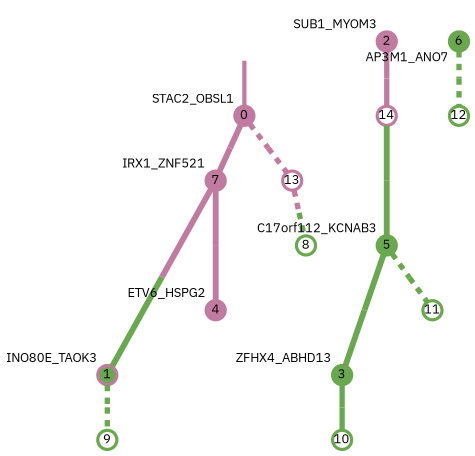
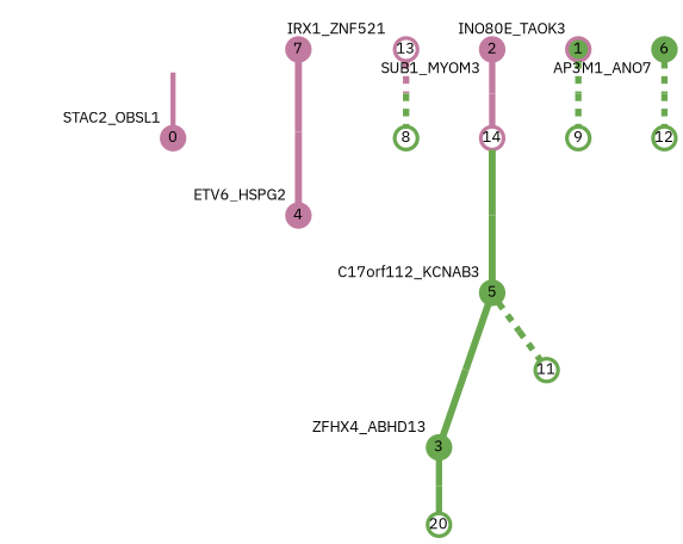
  strict digraph {
    fontname="IBM Plex Sans"
    forcelabels=true
    nodesep=0.7
    rankdir=TB
    ranksep=0.6
    splines=false
    node [color="#6aa84fff" fillcolor="#6aa84fff" fixedsize=true fontname="IBM Plex Sans" fontsize="12pt" penwidth=3 shape=circle style=filled]
    edge [arrowsize=0 color="#6aa84fff;0.5:#6aa84fff" fontname="IBM Plex Sans" minlen=1.4285714626312256 penwidth=5 style=solid]
    0 [color="#c27ba0ff" fillcolor="#c27ba0ff" height=0.25 xlabel=STAC2_OBSL1]
    7 [color="#c27ba0ff" fillcolor="#c27ba0ff" height=0.25 xlabel=IRX1_ZNF521]
    13 [color="#c27ba0ff" fillcolor="#c27ba0ff" height=0.25 style=solid]
    2 [color="#c27ba0ff" fillcolor="#c27ba0ff" height=0.25 xlabel=SUB1_MYOM3]
    14 [color="#c27ba0ff" fillcolor="#c27ba0ff" height=0.25 style=solid]
    1 [color="#c27ba0ff" height=0.25 xlabel=INO80E_TAOK3]
    4 [color="#c27ba0ff" fillcolor="#c27ba0ff" height=0.25 xlabel=ETV6_HSPG2]
    8 [height=0.25 style=solid]
    5 [height=0.25 xlabel=C17orf112_KCNAB3]
    9 [height=0.25 style=solid]
    3 [height=0.25 xlabel=ZFHX4_ABHD13]
    11 [height=0.25 style=solid]
-   10 [height=0.25 style=solid]
+   10 [height=0.25 style=solid label=20]
    6 [height=0.25 xlabel=AP3M1_ANO7]
    12 [height=0.25 style=solid]
    normal [style=invis xlabel=STAC2_OBSL1 color="" fillcolor="" fixedsize="" fontsize="" shape=""]
-   0 -> 7 [color="#c27ba0ff;0.5:#c27ba0ff" minlen=1.8571429252624512 penwidth=5.5]
-   0 -> 13 [color="#c27ba0ff;0.5:#c27ba0ff" style=dashed]
-   7 -> 1 [color="#c27ba0ff;0.5:#6aa84fff" minlen=3.0 penwidth=5.5]
    7 -> 4 [color="#c27ba0ff;0.5:#c27ba0ff" minlen=2.142857074737549 penwidth=5.5]
    13 -> 8 [color="#c27ba0ff;0.5:#6aa84fff" style=dashed]
    2 -> 14 [color="#c27ba0ff;0.5:#c27ba0ff"]
    14 -> 5 [minlen=2.0 penwidth=5.5]
    1 -> 9 [style=dashed]
    5 -> 3 [minlen=2.142857074737549 penwidth=5.5]
    5 -> 11 [style=dashed]
    3 -> 10
    6 -> 12 [style=dashed]
    normal -> 0 [color="#c27ba0ff" penwidth=4 minlen=""]
  }
